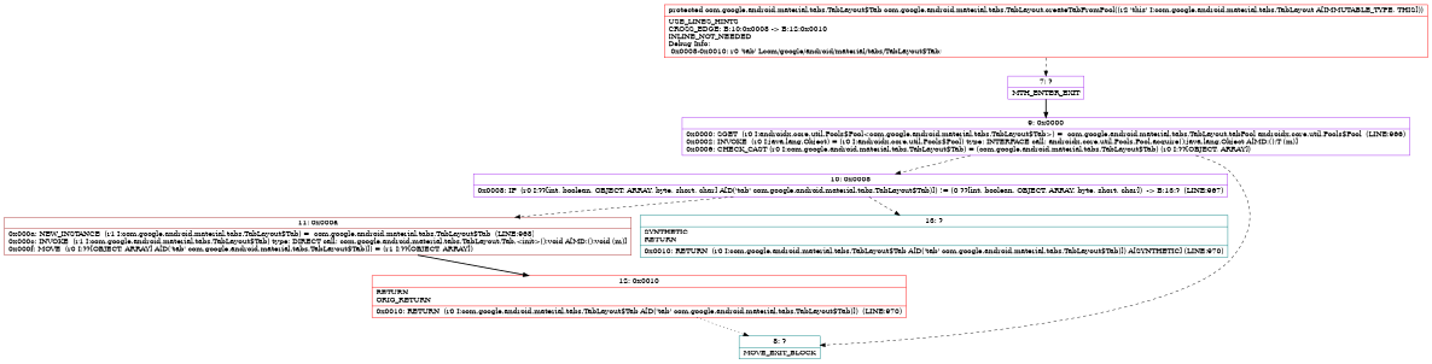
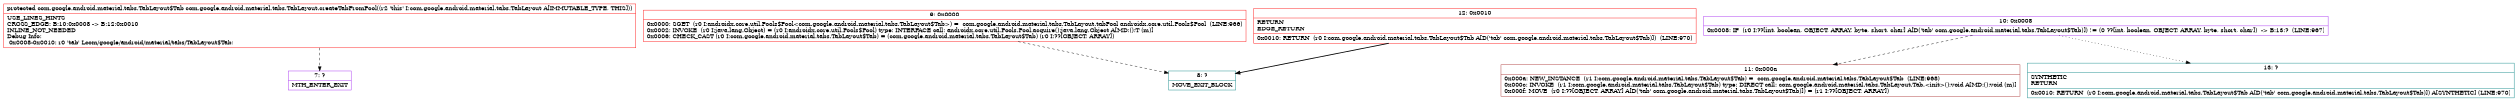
  digraph {
    node [color=purple shape=record]
    edge [style=dashed]
    n1 [label="{7\:\ ?|MTH_ENTER_EXIT\l}"]
-   n2 [label="{9\:\ 0x0000|0x0000: SGET  (r0 I:androidx.core.util.Pools$Pool\<com.google.android.material.tabs.TabLayout$Tab\>) =  com.google.android.material.tabs.TabLayout.tabPool androidx.core.util.Pools$Pool  (LINE:966)\l0x0002: INVOKE  (r0 I:java.lang.Object) = (r0 I:androidx.core.util.Pools$Pool) type: INTERFACE call: androidx.core.util.Pools.Pool.acquire():java.lang.Object A[MD:():T (m)]\l0x0006: CHECK_CAST (r0 I:com.google.android.material.tabs.TabLayout$Tab) = (com.google.android.material.tabs.TabLayout$Tab) (r0 I:??[OBJECT, ARRAY]) \l}"]
+   n2 [color=red label="{9\:\ 0x0000|0x0000: SGET  (r0 I:androidx.core.util.Pools$Pool\<com.google.android.material.tabs.TabLayout$Tab\>) =  com.google.android.material.tabs.TabLayout.tabPool androidx.core.util.Pools$Pool  (LINE:966)\l0x0002: INVOKE  (r0 I:java.lang.Object) = (r0 I:androidx.core.util.Pools$Pool) type: INTERFACE call: androidx.core.util.Pools.Pool.acquire():java.lang.Object A[MD:():T (m)]\l0x0006: CHECK_CAST (r0 I:com.google.android.material.tabs.TabLayout$Tab) = (com.google.android.material.tabs.TabLayout$Tab) (r0 I:??[OBJECT, ARRAY]) \l}"]
    n3 [label="{10\:\ 0x0008|0x0008: IF  (r0 I:??[int, boolean, OBJECT, ARRAY, byte, short, char] A[D('tab' com.google.android.material.tabs.TabLayout$Tab)]) != (0 ??[int, boolean, OBJECT, ARRAY, byte, short, char])  \-\> B:13:?  (LINE:967)\l}"]
    n4 [color=teal label="{8\:\ ?|MOVE_EXIT_BLOCK\l}"]
    n5 [color=brown label="{11\:\ 0x000a|0x000a: NEW_INSTANCE  (r1 I:com.google.android.material.tabs.TabLayout$Tab) =  com.google.android.material.tabs.TabLayout$Tab  (LINE:968)\l0x000c: INVOKE  (r1 I:com.google.android.material.tabs.TabLayout$Tab) type: DIRECT call: com.google.android.material.tabs.TabLayout.Tab.\<init\>():void A[MD:():void (m)]\l0x000f: MOVE  (r0 I:??[OBJECT, ARRAY] A[D('tab' com.google.android.material.tabs.TabLayout$Tab)]) = (r1 I:??[OBJECT, ARRAY]) \l}"]
    n6 [color=teal label="{13\:\ ?|SYNTHETIC\lRETURN\l|0x0010: RETURN  (r0 I:com.google.android.material.tabs.TabLayout$Tab A[D('tab' com.google.android.material.tabs.TabLayout$Tab)]) A[SYNTHETIC] (LINE:970)\l}"]
-   n7 [color=red label="{12\:\ 0x0010|RETURN\lORIG_RETURN\l|0x0010: RETURN  (r0 I:com.google.android.material.tabs.TabLayout$Tab A[D('tab' com.google.android.material.tabs.TabLayout$Tab)])  (LINE:970)\l}"]
+   n7 [color=red label="{12\:\ 0x0010|RETURN\lEDGE_RETURN\l|0x0010: RETURN  (r0 I:com.google.android.material.tabs.TabLayout$Tab A[D('tab' com.google.android.material.tabs.TabLayout$Tab)])  (LINE:970)\l}"]
    n8 [color=red label="{protected com.google.android.material.tabs.TabLayout$Tab com.google.android.material.tabs.TabLayout.createTabFromPool((r2 'this' I:com.google.android.material.tabs.TabLayout A[IMMUTABLE_TYPE, THIS]))  | USE_LINES_HINTS\lCROSS_EDGE: B:10:0x0008 \-\> B:12:0x0010\lINLINE_NOT_NEEDED\lDebug Info:\l  0x0008\-0x0010: r0 'tab' Lcom\/google\/android\/material\/tabs\/TabLayout$Tab;\l}"]
-   n1 -> n2 [style=bold]
-   n2 -> n3
    n2 -> n4
    n3 -> n5
-   n3 -> n6
-   n5 -> n7 [style=bold]
-   n7 -> n4 [style=dotted]
+   n3 -> n6 [style=dotted]
+   n7 -> n4 [style=bold]
    n8 -> n1
  }
